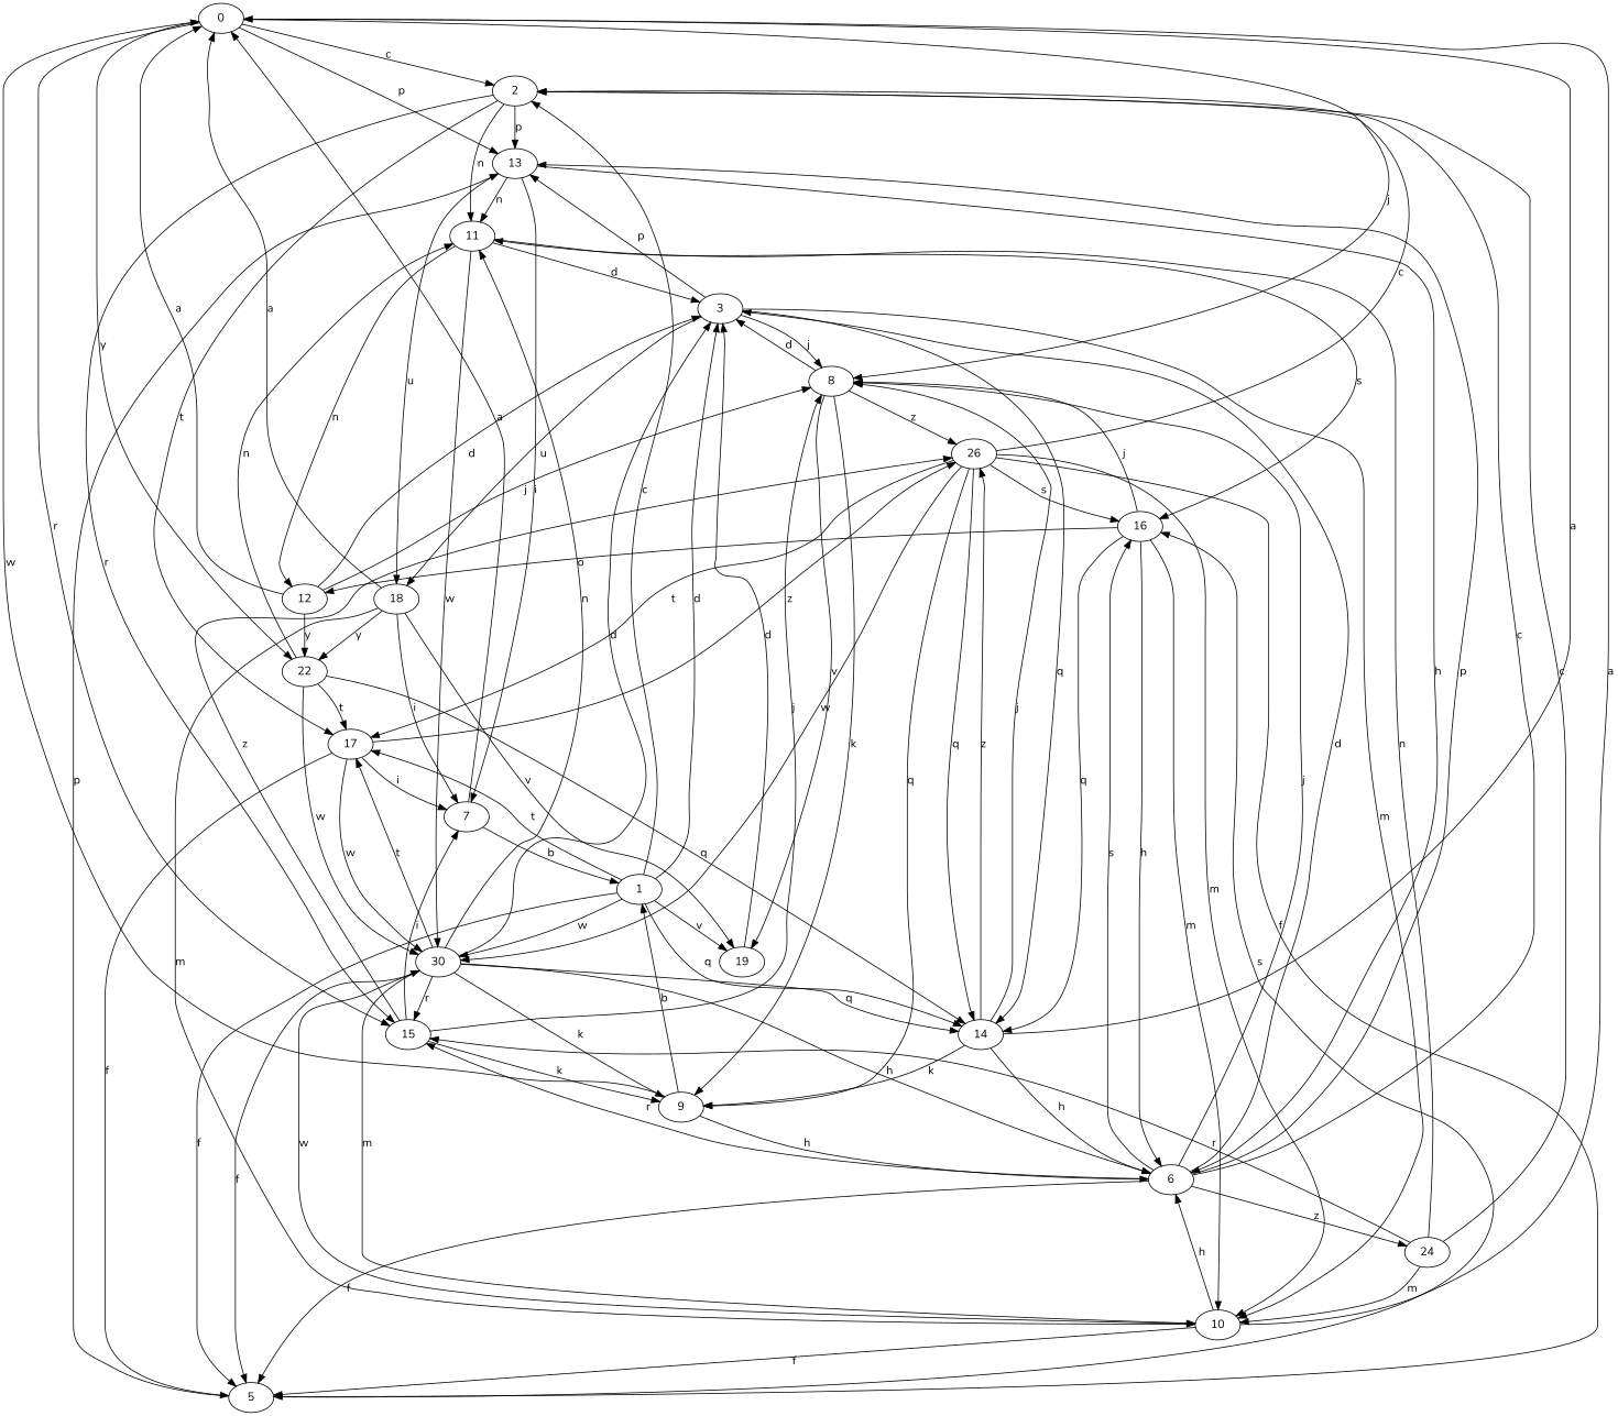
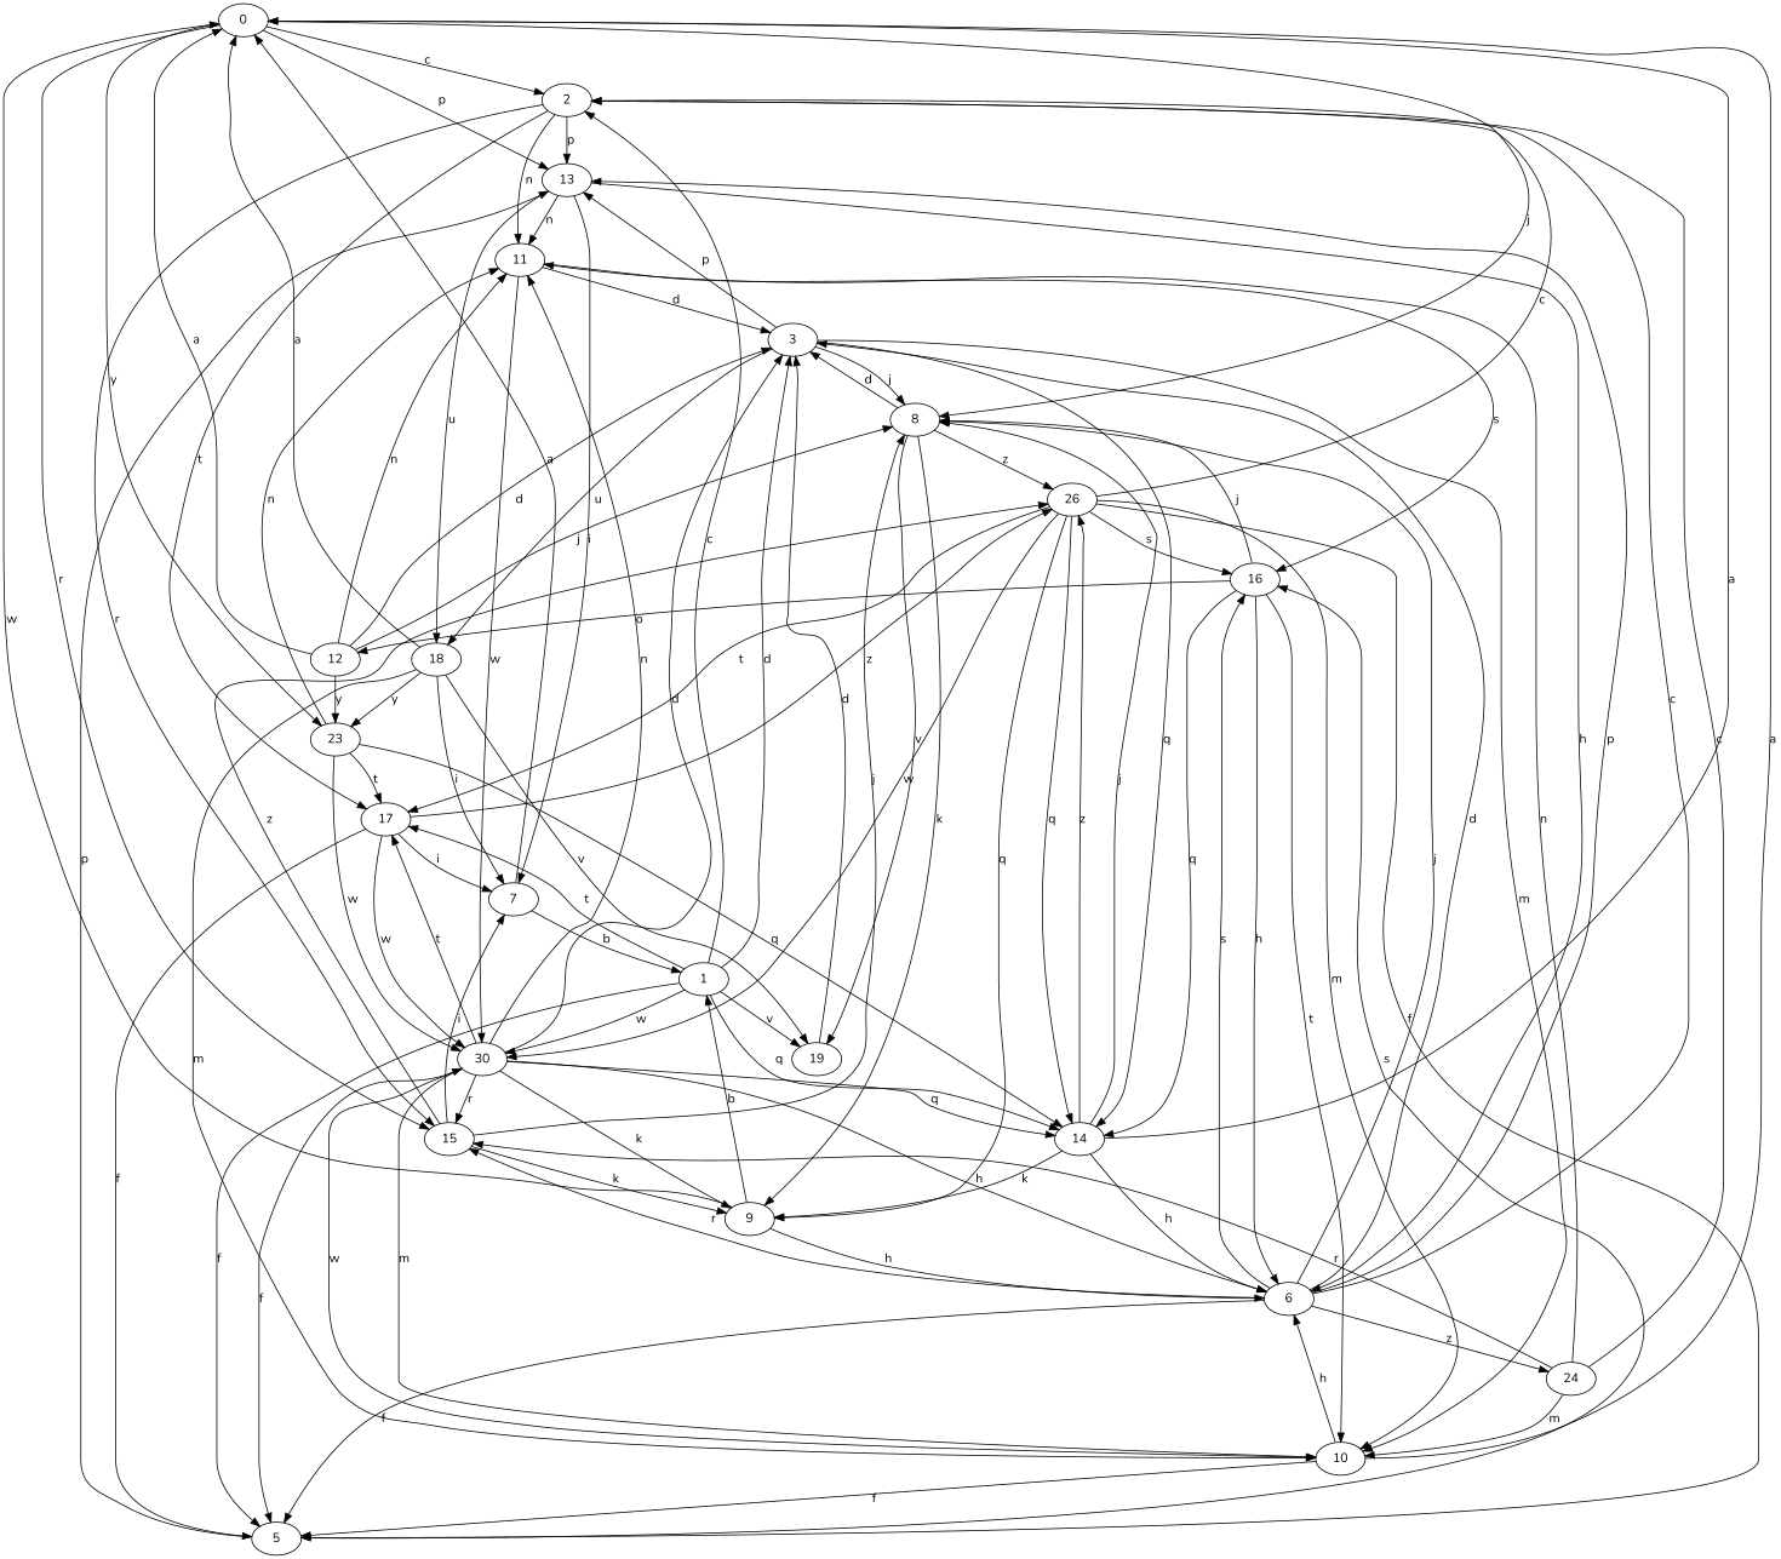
  strict digraph {
    fontname=Nunito
    node [fontname=Nunito]
    edge [fontname=Nunito]
    0
    2
    8
    13
    15
-   22
+   22 [label=23]
    17
    11
    3
    19
    9
    26
    18
    6
    7
    14
    n17 [label=30]
    1
    5
    10
    16
    12
    24
    0 -> 2 [label=c]
    0 -> 8 [label=j]
    0 -> 13 [label=p]
    0 -> 15 [label=r]
    0 -> 22 [label=y]
    2 -> 13 [label=p]
    2 -> 15 [label=r]
    2 -> 17 [label=t]
    2 -> 11 [label=n]
    8 -> 3 [label=d]
    8 -> 19 [label=v]
    8 -> 9 [label=k]
    8 -> 26 [label=z]
    13 -> 11 [label=n]
    13 -> 18 [label=u]
    13 -> 6 [label=h]
    13 -> 7 [label=i]
    15 -> 8 [label=j]
    15 -> 9 [label=k]
    15 -> 26 [label=z]
    15 -> 7 [label=i]
    22 -> 17 [label=t]
    22 -> 11 [label=n]
    22 -> 14 [label=q]
    22 -> n17 [label=w]
    17 -> 26 [label=z]
    17 -> 7 [label=i]
    17 -> n17 [label=w]
    17 -> 5 [label=f]
    11 -> 3 [label=d]
    11 -> n17 [label=w]
    11 -> 16 [label=s]
    3 -> 8 [label=j]
    3 -> 13 [label=p]
    3 -> 18 [label=u]
    3 -> 14 [label=q]
    3 -> 10 [label=m]
    19 -> 3 [label=d]
    9 -> 0 [label=w]
    9 -> 6 [label=h]
    9 -> 1 [label=b]
    26 -> 2 [label=c]
    26 -> 17 [label=t]
    26 -> 9 [label=q]
    26 -> 14 [label=q]
    26 -> n17 [label=w]
    26 -> 5 [label=f]
    26 -> 10 [label=m]
    26 -> 16 [label=s]
    18 -> 0 [label=a]
    18 -> 22 [label=y]
    18 -> 19 [label=v]
    18 -> 7 [label=i]
    18 -> 10 [label=m]
    6 -> 2 [label=c]
    6 -> 8 [label=j]
    6 -> 13 [label=p]
    6 -> 15 [label=r]
    6 -> 3 [label=d]
    6 -> 5 [label=f]
    6 -> 16 [label=s]
    6 -> 24 [label=z]
    7 -> 0 [label=a]
    7 -> 1 [label=b]
    14 -> 0 [label=a]
    14 -> 8 [label=j]
    14 -> 9 [label=k]
    14 -> 26 [label=z]
    14 -> 6 [label=h]
    n17 -> 15 [label=r]
    n17 -> 17 [label=t]
    n17 -> 11 [label=n]
    n17 -> 3 [label=d]
    n17 -> 9 [label=k]
    n17 -> 6 [label=h]
    n17 -> 14 [label=q]
    n17 -> 5 [label=f]
    n17 -> 10 [label=m]
    1 -> 2 [label=c]
    1 -> 17 [label=t]
    1 -> 3 [label=d]
    1 -> 19 [label=v]
    1 -> 14 [label=q]
    1 -> n17 [label=w]
    1 -> 5 [label=f]
    5 -> 13 [label=p]
    5 -> 16 [label=s]
    10 -> 0 [label=a]
    10 -> 6 [label=h]
    10 -> n17 [label=w]
    10 -> 5 [label=f]
    16 -> 8 [label=j]
    16 -> 6 [label=h]
    16 -> 14 [label=q]
-   16 -> 10 [label=m]
+   16 -> 10 [label=t]
    16 -> 12 [label=o]
    12 -> 0 [label=a]
    12 -> 8 [label=j]
    12 -> 22 [label=y]
-   11 -> 12 [label=n]
+   12 -> 11 [label=n]
    12 -> 3 [label=d]
    24 -> 2 [label=c]
    24 -> 15 [label=r]
    24 -> 11 [label=n]
    24 -> 10 [label=m]
  }
